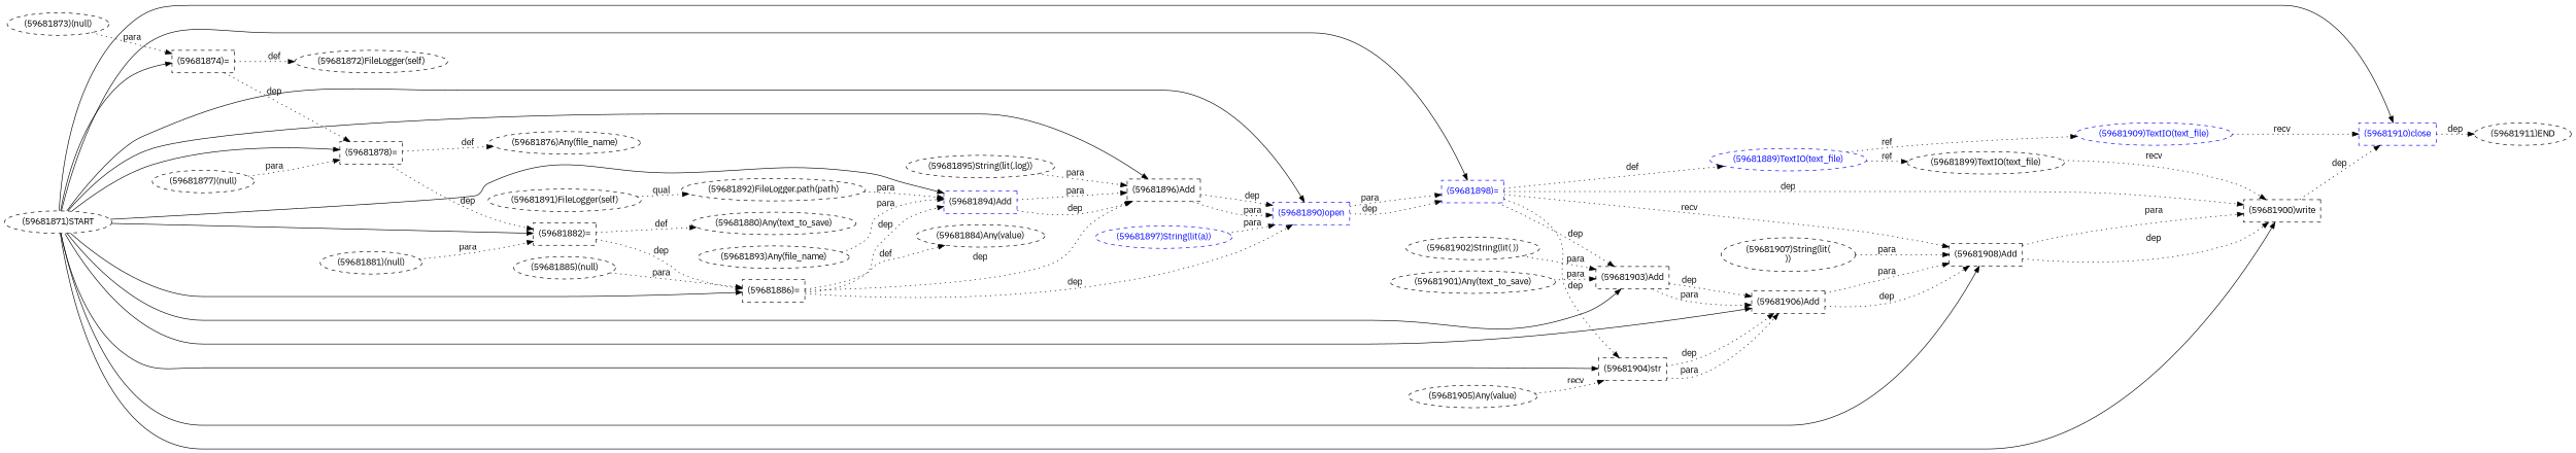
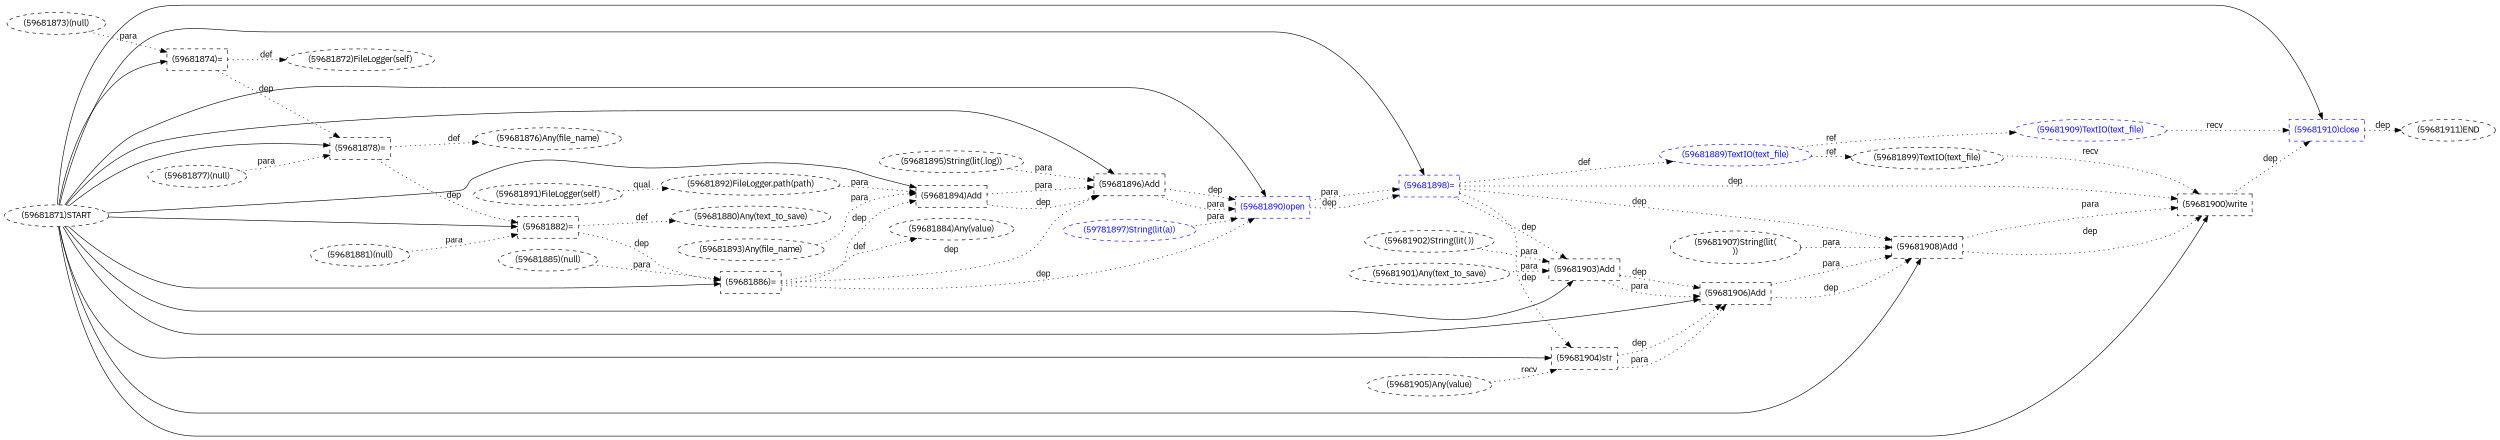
  digraph {
    fontname="IBM Plex Sans"
    rankdir=LR
    node [fontname="IBM Plex Sans" shape=ellipse style=dashed]
    edge [fontname="IBM Plex Sans" style=dotted]
    n1 [label="(59681880)Any(text_to_save)"]
    n2 [label="(59681896)Add" shape=box]
    n3 [color=blue fontcolor=blue label="(59681890)open" shape=box]
    n4 [color=blue fontcolor=blue label="(59681898)=" shape=box]
    n5 [color=blue fontcolor=blue label="(59681909)TextIO(text_file)"]
    n6 [color=blue fontcolor=blue label="(59681910)close" shape=box]
    n7 [label="(59681911)END" shape=""]
    n8 [label="(59681902)String(lit( ))"]
    n9 [label="(59681903)Add" shape=box]
    n10 [label="(59681906)Add" shape=box]
    n11 [label="(59681878)=" shape=box]
    n12 [label="(59681882)=" shape=box]
    n13 [label="(59681876)Any(file_name)"]
    n14 [label="(59681886)=" shape=box]
-   n15 [label="(59681894)Add" shape=box color=blue]
+   n15 [label="(59681894)Add" shape=box]
    n16 [label="(59681884)Any(value)"]
    n17 [color=blue fontcolor=blue label="(59681889)TextIO(text_file)"]
    n18 [label="(59681899)TextIO(text_file)"]
    n19 [label="(59681900)write" shape=box]
    n20 [label="(59681901)Any(text_to_save)"]
    n21 [label="(59681904)str" shape=box]
    n22 [label="(59681908)Add" shape=box]
    n23 [label="(59681871)START" shape=""]
    n24 [label="(59681874)=" shape=box]
    n25 [label="(59681872)FileLogger(self)"]
    n26 [label="(59681881)(null)"]
-   n27 [color=blue fontcolor=blue label="(59681897)String(lit(a))"]
+   n27 [color=blue fontcolor=blue label="(59781897)String(lit(a))"]
    n28 [label="(59681907)String(lit(\n))"]
    n29 [label="(59681891)FileLogger(self)"]
    n30 [label="(59681892)FileLogger.path(path)"]
    n31 [label="(59681877)(null)"]
    n32 [label="(59681885)(null)"]
    n33 [label="(59681905)Any(value)"]
    n34 [label="(59681893)Any(file_name)"]
    n35 [label="(59681895)String(lit(.log))"]
    n36 [label="(59681873)(null)"]
    n2 -> n3 [label=dep]
    n2 -> n3 [label=para]
    n3 -> n4 [label=dep]
    n3 -> n4 [label=para]
    n4 -> n9 [label=dep]
    n4 -> n17 [label=def]
    n4 -> n19 [label=dep]
    n4 -> n21 [label=dep]
-   n4 -> n22 [label=recv]
+   n4 -> n22 [label=dep]
    n5 -> n6 [label=recv]
    n6 -> n7 [label=dep]
    n8 -> n9 [label=para]
    n9 -> n10 [label=dep]
    n9 -> n10 [label=para]
    n10 -> n22 [label=dep]
    n10 -> n22 [label=para]
    n11 -> n12 [label=dep]
    n11 -> n13 [label=def]
    n12 -> n1 [label=def]
    n12 -> n14 [label=dep]
    n14 -> n2 [label=dep]
    n14 -> n3 [label=dep]
    n14 -> n15 [label=dep]
    n14 -> n16 [label=def]
    n15 -> n2 [label=dep]
    n15 -> n2 [label=para]
    n17 -> n5 [label=ref]
    n17 -> n18 [label=ref]
    n18 -> n19 [label=recv]
    n19 -> n6 [label=dep]
    n20 -> n9 [label=para]
    n21 -> n10 [label=dep]
    n21 -> n10 [label=para]
    n22 -> n19 [label=dep]
    n22 -> n19 [label=para]
    n23 -> n2 [style=solid]
    n23 -> n3 [style=solid]
    n23 -> n4 [style=solid]
    n23 -> n6 [style=solid]
    n23 -> n9 [style=solid]
    n23 -> n10 [style=solid]
    n23 -> n11 [style=solid]
    n23 -> n12 [style=solid]
    n23 -> n14 [style=solid]
    n23 -> n15 [style=solid]
    n23 -> n19 [style=solid]
    n23 -> n21 [style=solid]
    n23 -> n22 [style=solid]
    n23 -> n24 [style=solid]
    n24 -> n11 [label=dep]
    n24 -> n25 [label=def]
    n26 -> n12 [label=para]
    n27 -> n3 [label=para]
    n28 -> n22 [label=para]
    n29 -> n30 [label=qual]
    n30 -> n15 [label=para]
    n31 -> n11 [label=para]
    n32 -> n14 [label=para]
    n33 -> n21 [label=recv]
    n34 -> n15 [label=para]
    n35 -> n2 [label=para]
    n36 -> n24 [label=para]
  }
